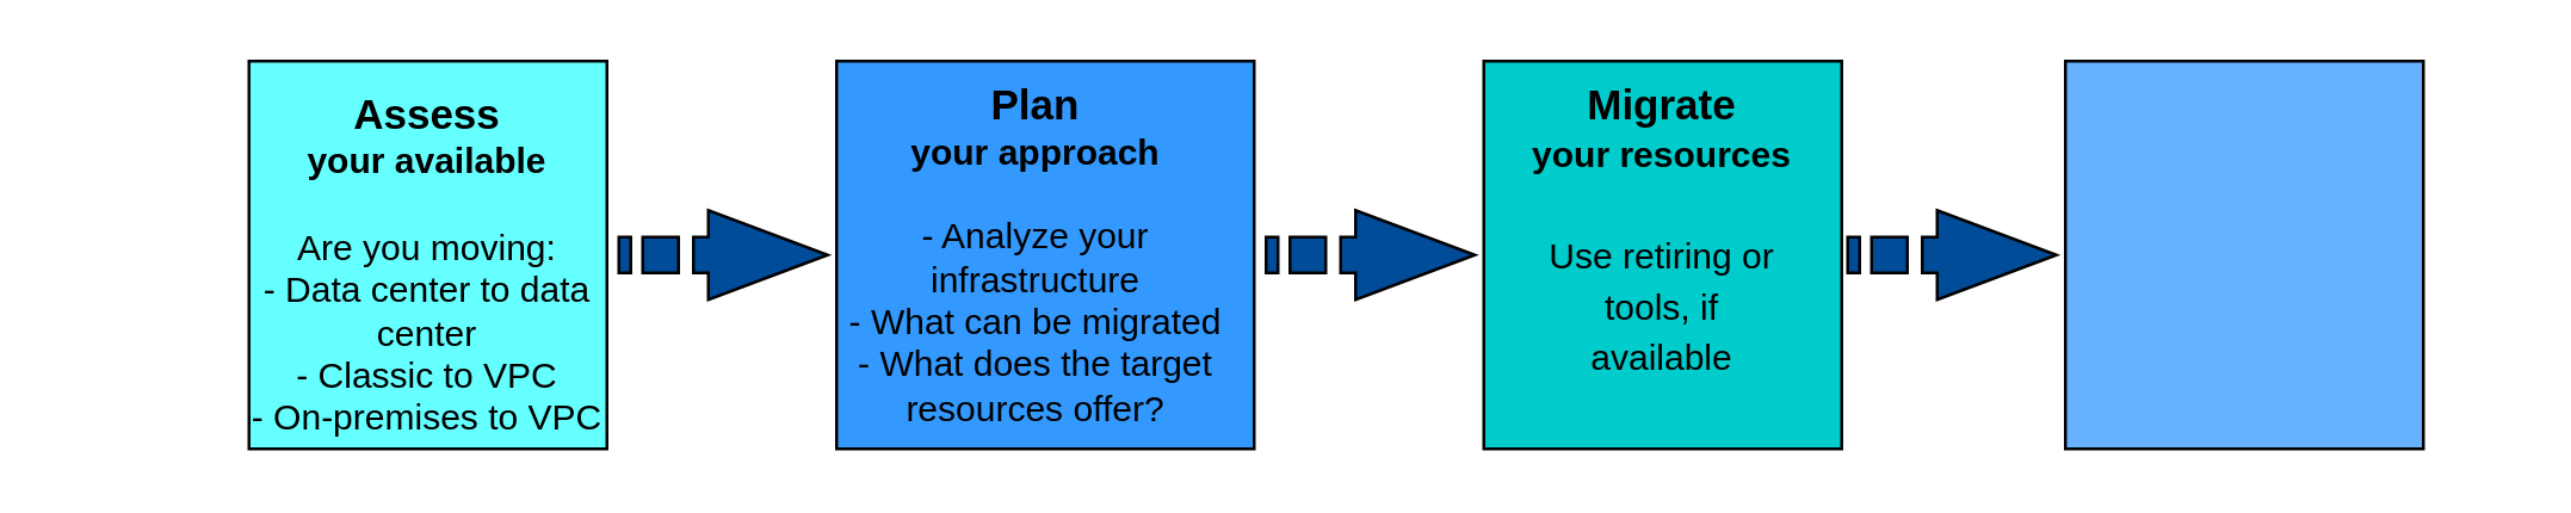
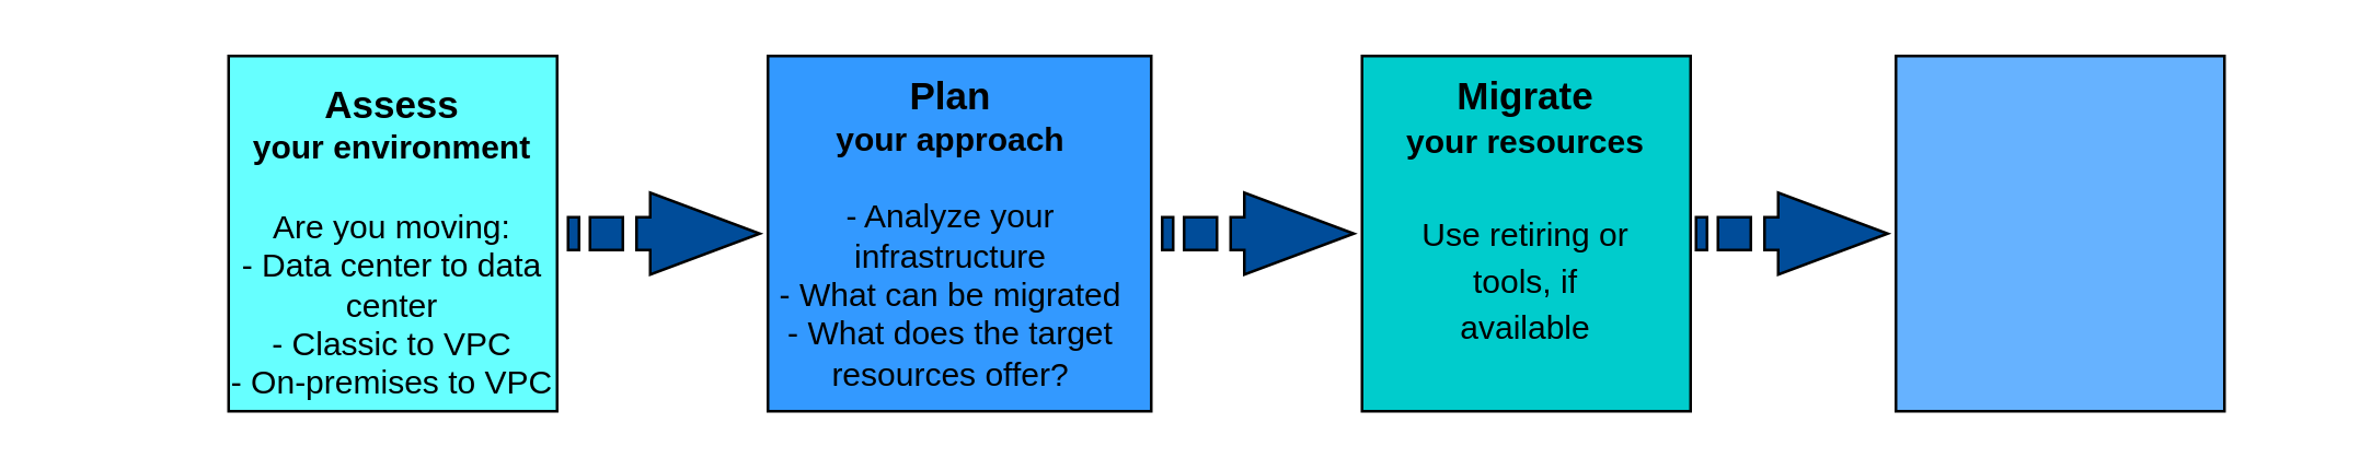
  <mxCell id="0" />
  <mxCell id="1" parent="0" />
  <mxCell id="2" value="" style="rounded=0;whiteSpace=wrap;html=1;labelBackgroundColor=none;fontSize=14;fillColor=#FFFFFF;strokeColor=none;" parent="1" vertex="1"><mxGeometry x="20" y="20" width="820" height="130" as="geometry" /></mxCell>
  <mxCell id="3" value="" style="html=1;shadow=0;dashed=0;align=center;verticalAlign=middle;shape=mxgraph.arrows2.stripedArrow;dy=0.6;dx=40;notch=25;labelBackgroundColor=none;fontSize=14;fillColor=#004C99;container=0;" parent="1" vertex="1"><mxGeometry x="207" y="70" width="70" height="30" as="geometry" /></mxCell>
  <mxCell id="4" value="" style="html=1;shadow=0;dashed=0;align=center;verticalAlign=middle;shape=mxgraph.arrows2.stripedArrow;dy=0.6;dx=40;notch=25;labelBackgroundColor=none;fontSize=14;fillColor=#004C99;container=0;" parent="1" vertex="1"><mxGeometry x="424" y="70" width="70" height="30" as="geometry" /></mxCell>
  <mxCell id="5" value="" style="html=1;shadow=0;dashed=0;align=center;verticalAlign=middle;shape=mxgraph.arrows2.stripedArrow;dy=0.6;dx=40;notch=25;labelBackgroundColor=none;fontSize=14;fillColor=#004C99;container=0;" parent="1" vertex="1"><mxGeometry x="619" y="70" width="70" height="30" as="geometry" /></mxCell>
  <mxCell id="6" value="" style="rounded=0;whiteSpace=wrap;html=1;container=0;fillColor=#66FFFF;" parent="1" vertex="1"><mxGeometry x="83" y="20" width="120" height="130" as="geometry" /></mxCell>
  <mxCell id="7" value="" style="rounded=0;whiteSpace=wrap;html=1;container=0;fillColor=#3399FF;" parent="1" vertex="1"><mxGeometry x="280" y="20" width="140" height="130" as="geometry" /></mxCell>
  <mxCell id="8" value="" style="rounded=0;whiteSpace=wrap;html=1;fillColor=#00CCCC;container=0;" parent="1" vertex="1"><mxGeometry x="497" y="20" width="120" height="130" as="geometry" /></mxCell>
  <mxCell id="9" value="" style="rounded=0;whiteSpace=wrap;html=1;container=0;fillColor=#66B2FF;" parent="1" vertex="1"><mxGeometry x="692" y="20" width="120" height="130" as="geometry" /></mxCell>
  <mxCell id="10" value="text" style="" parent="0" />
- <mxCell id="11" value="&lt;span style=&quot;color: rgb(0 , 0 , 0) ; font-family: &amp;#34;helvetica&amp;#34; ; font-style: normal ; letter-spacing: normal ; text-align: center ; text-indent: 0px ; text-transform: none ; word-spacing: 0px ; display: inline ; float: none&quot;&gt;&lt;b&gt;&lt;font style=&quot;font-size: 14px&quot;&gt;&lt;br&gt;Assess &lt;/font&gt;&lt;br&gt;your available&lt;br&gt;&lt;/b&gt;&lt;/span&gt;&lt;br style=&quot;color: rgb(0 , 0 , 0) ; font-family: &amp;#34;helvetica&amp;#34; ; font-size: 12px ; font-style: normal ; font-weight: 400 ; letter-spacing: normal ; text-align: center ; text-indent: 0px ; text-transform: none ; word-spacing: 0px ; background-color: rgb(248 , 249 , 250)&quot;&gt;&lt;span style=&quot;color: rgb(0 , 0 , 0) ; font-family: &amp;#34;helvetica&amp;#34; ; font-size: 12px ; font-style: normal ; font-weight: 400 ; letter-spacing: normal ; text-align: center ; text-indent: 0px ; text-transform: none ; word-spacing: 0px ; display: inline ; float: none&quot;&gt;Are you moving:&lt;/span&gt;&lt;br style=&quot;color: rgb(0 , 0 , 0) ; font-family: &amp;#34;helvetica&amp;#34; ; font-size: 12px ; font-style: normal ; font-weight: 400 ; letter-spacing: normal ; text-align: center ; text-indent: 0px ; text-transform: none ; word-spacing: 0px&quot;&gt;&lt;span style=&quot;color: rgb(0 , 0 , 0) ; font-family: &amp;#34;helvetica&amp;#34; ; font-size: 12px ; font-style: normal ; font-weight: 400 ; letter-spacing: normal ; text-align: center ; text-indent: 0px ; text-transform: none ; word-spacing: 0px ; display: inline ; float: none&quot;&gt;- Data center to data center&lt;/span&gt;&lt;br style=&quot;color: rgb(0 , 0 , 0) ; font-family: &amp;#34;helvetica&amp;#34; ; font-size: 12px ; font-style: normal ; font-weight: 400 ; letter-spacing: normal ; text-align: center ; text-indent: 0px ; text-transform: none ; word-spacing: 0px&quot;&gt;&lt;span style=&quot;color: rgb(0 , 0 , 0) ; font-family: &amp;#34;helvetica&amp;#34; ; font-size: 12px ; font-style: normal ; font-weight: 400 ; letter-spacing: normal ; text-align: center ; text-indent: 0px ; text-transform: none ; word-spacing: 0px ; display: inline ; float: none&quot;&gt;- Classic to VPC&lt;br&gt;- On-premises to VPC&lt;br&gt;&lt;/span&gt;" style="text;html=1;strokeColor=none;fillColor=none;align=center;verticalAlign=middle;whiteSpace=wrap;rounded=0;container=0;" parent="10" vertex="1"><mxGeometry x="78" y="20" width="130" height="120" as="geometry" /></mxCell>
+ <mxCell id="11" value="&lt;span style=&quot;color: rgb(0 , 0 , 0) ; font-family: &amp;#34;helvetica&amp;#34; ; font-style: normal ; letter-spacing: normal ; text-align: center ; text-indent: 0px ; text-transform: none ; word-spacing: 0px ; display: inline ; float: none&quot;&gt;&lt;b&gt;&lt;font style=&quot;font-size: 14px&quot;&gt;&lt;br&gt;Assess &lt;/font&gt;&lt;br&gt;your environment&lt;br&gt;&lt;/b&gt;&lt;/span&gt;&lt;br style=&quot;color: rgb(0 , 0 , 0) ; font-family: &amp;#34;helvetica&amp;#34; ; font-size: 12px ; font-style: normal ; font-weight: 400 ; letter-spacing: normal ; text-align: center ; text-indent: 0px ; text-transform: none ; word-spacing: 0px ; background-color: rgb(248 , 249 , 250)&quot;&gt;&lt;span style=&quot;color: rgb(0 , 0 , 0) ; font-family: &amp;#34;helvetica&amp;#34; ; font-size: 12px ; font-style: normal ; font-weight: 400 ; letter-spacing: normal ; text-align: center ; text-indent: 0px ; text-transform: none ; word-spacing: 0px ; display: inline ; float: none&quot;&gt;Are you moving:&lt;/span&gt;&lt;br style=&quot;color: rgb(0 , 0 , 0) ; font-family: &amp;#34;helvetica&amp;#34; ; font-size: 12px ; font-style: normal ; font-weight: 400 ; letter-spacing: normal ; text-align: center ; text-indent: 0px ; text-transform: none ; word-spacing: 0px&quot;&gt;&lt;span style=&quot;color: rgb(0 , 0 , 0) ; font-family: &amp;#34;helvetica&amp;#34; ; font-size: 12px ; font-style: normal ; font-weight: 400 ; letter-spacing: normal ; text-align: center ; text-indent: 0px ; text-transform: none ; word-spacing: 0px ; display: inline ; float: none&quot;&gt;- Data center to data center&lt;/span&gt;&lt;br style=&quot;color: rgb(0 , 0 , 0) ; font-family: &amp;#34;helvetica&amp;#34; ; font-size: 12px ; font-style: normal ; font-weight: 400 ; letter-spacing: normal ; text-align: center ; text-indent: 0px ; text-transform: none ; word-spacing: 0px&quot;&gt;&lt;span style=&quot;color: rgb(0 , 0 , 0) ; font-family: &amp;#34;helvetica&amp;#34; ; font-size: 12px ; font-style: normal ; font-weight: 400 ; letter-spacing: normal ; text-align: center ; text-indent: 0px ; text-transform: none ; word-spacing: 0px ; display: inline ; float: none&quot;&gt;- Classic to VPC&lt;br&gt;- On-premises to VPC&lt;br&gt;&lt;/span&gt;" style="text;html=1;strokeColor=none;fillColor=none;align=center;verticalAlign=middle;whiteSpace=wrap;rounded=0;container=0;" parent="10" vertex="1"><mxGeometry x="78" y="20" width="130" height="120" as="geometry" /></mxCell>
  <mxCell id="12" value="&lt;b&gt;&lt;font style=&quot;font-size: 14px&quot;&gt;Plan &lt;/font&gt;&lt;br&gt;your approach&lt;br&gt;&lt;/b&gt;&lt;br&gt;- Analyze your infrastructure&lt;br&gt;- What can be migrated&lt;br&gt;- What does the target resources offer?" style="text;html=1;strokeColor=none;fillColor=none;align=center;verticalAlign=middle;whiteSpace=wrap;rounded=0;container=0;" parent="10" vertex="1"><mxGeometry x="282" y="70" width="130" height="30" as="geometry" /></mxCell>
  <mxCell id="13" value="&lt;b&gt;&lt;br&gt;Migrate&lt;br&gt;&lt;/b&gt;&lt;font style=&quot;font-size: 12px&quot;&gt;&lt;b&gt;your resources&lt;/b&gt;&lt;br&gt;&lt;/font&gt;&lt;br&gt;&lt;font style=&quot;font-size: 12px&quot;&gt;Use retiring or tools, if available&lt;/font&gt;" style="text;html=1;strokeColor=none;fillColor=none;align=center;verticalAlign=middle;whiteSpace=wrap;rounded=0;labelBackgroundColor=none;fontSize=14;container=0;" parent="10" vertex="1"><mxGeometry x="512" y="53" width="90" height="30" as="geometry" /></mxCell>
  <mxCell id="14" value="Untitled Layer" parent="0" />
